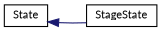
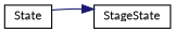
  digraph {
    rankdir=LR
    fontname=Lato
    node [color=black fillcolor=white fontname=Lato fontsize=10 shape=record style=filled]
    n1 [height=0.2 label=State width=0.4]
    n2 [height=0.2 label=StageState width=0.4]
-   n1 -> n2 [color=midnightblue dir=back fontname=Lato fontsize=10 labelfontname=Helvetica labelfontsize=10 style=solid]
+   n2 -> n1 [color=midnightblue dir=back fontname=Lato fontsize=10 labelfontname=Helvetica labelfontsize=10 style=solid]
  }
